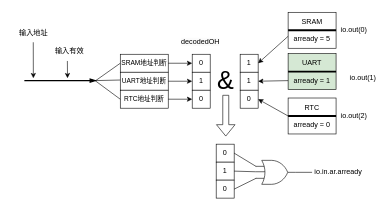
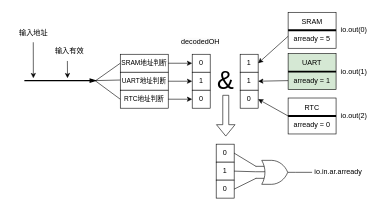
  <mxCell id="0" />
  <mxCell id="1" parent="0" />
  <mxCell id="2" value="" style="endArrow=blockThin;html=1;rounded=0;endFill=1;strokeWidth=2;" edge="1" parent="1"><mxGeometry width="50" height="50" relative="1" as="geometry"><mxPoint x="40" y="134" as="sourcePoint" /><mxPoint x="160" y="134" as="targetPoint" /></mxGeometry></mxCell>
  <mxCell id="3" value="输入地址" style="text;html=1;align=center;verticalAlign=middle;resizable=0;points=[];autosize=1;strokeColor=none;fillColor=none;" vertex="1" parent="1"><mxGeometry x="20" y="40" width="70" height="30" as="geometry" /></mxCell>
  <mxCell id="4" value="输入有效" style="text;html=1;align=center;verticalAlign=middle;resizable=0;points=[];autosize=1;strokeColor=none;fillColor=none;" vertex="1" parent="1"><mxGeometry x="80" y="70" width="70" height="30" as="geometry" /></mxCell>
  <mxCell id="5" value="" style="edgeStyle=none;orthogonalLoop=1;jettySize=auto;html=1;rounded=0;" edge="1" parent="1"><mxGeometry width="100" relative="1" as="geometry"><mxPoint x="54.86" y="70" as="sourcePoint" /><mxPoint x="55" y="130" as="targetPoint" /><Array as="points" /></mxGeometry></mxCell>
  <mxCell id="6" value="" style="edgeStyle=none;orthogonalLoop=1;jettySize=auto;html=1;rounded=0;exitX=0.454;exitY=1.041;exitDx=0;exitDy=0;exitPerimeter=0;" edge="1" parent="1" source="4"><mxGeometry width="100" relative="1" as="geometry"><mxPoint x="40" y="110" as="sourcePoint" /><mxPoint x="112" y="130" as="targetPoint" /><Array as="points" /></mxGeometry></mxCell>
  <mxCell id="7" value="" style="group" vertex="1" connectable="0" parent="1"><mxGeometry x="320" y="90" width="30" height="90" as="geometry" /></mxCell>
  <mxCell id="8" value="0" style="whiteSpace=wrap;html=1;" vertex="1" parent="7"><mxGeometry width="30" height="30" as="geometry" /></mxCell>
  <mxCell id="9" value="1" style="whiteSpace=wrap;html=1;" vertex="1" parent="7"><mxGeometry y="30" width="30" height="30" as="geometry" /></mxCell>
  <mxCell id="10" value="0" style="whiteSpace=wrap;html=1;" vertex="1" parent="7"><mxGeometry y="60" width="30" height="30" as="geometry" /></mxCell>
  <mxCell id="11" value="&lt;div&gt;SRAM&lt;/div&gt;&lt;div&gt;&lt;br&gt;&lt;/div&gt;&lt;div&gt;arready = 5&lt;/div&gt;" style="rounded=0;whiteSpace=wrap;html=1;" vertex="1" parent="1"><mxGeometry x="480" y="20" width="80" height="60" as="geometry" /></mxCell>
  <mxCell id="12" value="" style="endArrow=none;html=1;rounded=0;exitX=0;exitY=0.5;exitDx=0;exitDy=0;entryX=1;entryY=0.5;entryDx=0;entryDy=0;strokeWidth=3;" edge="1" parent="1" source="11" target="11"><mxGeometry width="50" height="50" relative="1" as="geometry"><mxPoint x="420" y="85" as="sourcePoint" /><mxPoint x="470" y="35" as="targetPoint" /></mxGeometry></mxCell>
  <mxCell id="13" value="&lt;div&gt;UART&lt;/div&gt;&lt;div&gt;&lt;br&gt;&lt;/div&gt;&lt;div&gt;arready = 1&lt;/div&gt;" style="rounded=0;whiteSpace=wrap;html=1;fillColor=#d5e8d4;" vertex="1" parent="1"><mxGeometry x="480" y="89" width="80" height="60" as="geometry" /></mxCell>
  <mxCell id="14" value="" style="endArrow=none;html=1;rounded=0;exitX=0;exitY=0.5;exitDx=0;exitDy=0;entryX=1;entryY=0.5;entryDx=0;entryDy=0;strokeWidth=3;" edge="1" parent="1" source="13" target="13"><mxGeometry width="50" height="50" relative="1" as="geometry"><mxPoint x="420" y="159" as="sourcePoint" /><mxPoint x="470" y="109" as="targetPoint" /></mxGeometry></mxCell>
  <mxCell id="15" value="&lt;div&gt;RTC&lt;/div&gt;&lt;div&gt;&lt;br&gt;&lt;/div&gt;&lt;div&gt;arready = 0&lt;/div&gt;" style="rounded=0;whiteSpace=wrap;html=1;" vertex="1" parent="1"><mxGeometry x="480" y="163" width="80" height="60" as="geometry" /></mxCell>
  <mxCell id="16" value="" style="endArrow=none;html=1;rounded=0;exitX=0;exitY=0.5;exitDx=0;exitDy=0;entryX=1;entryY=0.5;entryDx=0;entryDy=0;strokeWidth=3;" edge="1" parent="1" source="15" target="15"><mxGeometry width="50" height="50" relative="1" as="geometry"><mxPoint x="420" y="233" as="sourcePoint" /><mxPoint x="470" y="183" as="targetPoint" /></mxGeometry></mxCell>
  <mxCell id="17" value="" style="group" vertex="1" connectable="0" parent="1"><mxGeometry x="400" y="90" width="30" height="90" as="geometry" /></mxCell>
  <mxCell id="18" value="1" style="whiteSpace=wrap;html=1;" vertex="1" parent="17"><mxGeometry width="30" height="30" as="geometry" /></mxCell>
  <mxCell id="19" value="1" style="whiteSpace=wrap;html=1;" vertex="1" parent="17"><mxGeometry y="30" width="30" height="30" as="geometry" /></mxCell>
  <mxCell id="20" value="0" style="whiteSpace=wrap;html=1;" vertex="1" parent="17"><mxGeometry y="60" width="30" height="30" as="geometry" /></mxCell>
  <mxCell id="21" value="" style="edgeStyle=none;orthogonalLoop=1;jettySize=auto;html=1;rounded=0;entryX=1;entryY=0.5;entryDx=0;entryDy=0;exitX=0;exitY=0.5;exitDx=0;exitDy=0;" edge="1" parent="1" target="18"><mxGeometry width="100" relative="1" as="geometry"><mxPoint x="480" y="60" as="sourcePoint" /><mxPoint x="510" y="70" as="targetPoint" /><Array as="points" /></mxGeometry></mxCell>
  <mxCell id="22" value="" style="edgeStyle=none;orthogonalLoop=1;jettySize=auto;html=1;rounded=0;exitX=0;exitY=0.5;exitDx=0;exitDy=0;entryX=1;entryY=0.5;entryDx=0;entryDy=0;" edge="1" parent="1" target="19"><mxGeometry width="100" relative="1" as="geometry"><mxPoint x="480" y="134" as="sourcePoint" /><mxPoint x="510" y="140" as="targetPoint" /><Array as="points" /></mxGeometry></mxCell>
  <mxCell id="23" value="" style="edgeStyle=none;orthogonalLoop=1;jettySize=auto;html=1;rounded=0;entryX=1;entryY=0.5;entryDx=0;entryDy=0;exitX=0;exitY=0.5;exitDx=0;exitDy=0;" edge="1" parent="1" source="15" target="20"><mxGeometry width="100" relative="1" as="geometry"><mxPoint x="510" y="178" as="sourcePoint" /><mxPoint x="520" y="200" as="targetPoint" /><Array as="points" /></mxGeometry></mxCell>
  <mxCell id="24" value="&lt;font style=&quot;font-size: 42px;&quot;&gt;&amp;amp;&lt;/font&gt;" style="text;html=1;align=center;verticalAlign=middle;whiteSpace=wrap;rounded=0;" vertex="1" parent="1"><mxGeometry x="346" y="120" width="60" height="30" as="geometry" /></mxCell>
  <mxCell id="25" value="" style="shape=flexArrow;endArrow=classic;html=1;rounded=0;exitX=0.5;exitY=1;exitDx=0;exitDy=0;" edge="1" parent="1"><mxGeometry width="50" height="50" relative="1" as="geometry"><mxPoint x="376" y="158" as="sourcePoint" /><mxPoint x="376" y="227" as="targetPoint" /></mxGeometry></mxCell>
  <mxCell id="26" value="" style="group" vertex="1" connectable="0" parent="1"><mxGeometry x="360" y="240" width="30" height="90" as="geometry" /></mxCell>
  <mxCell id="27" value="0" style="whiteSpace=wrap;html=1;" vertex="1" parent="26"><mxGeometry width="30" height="30" as="geometry" /></mxCell>
  <mxCell id="28" value="1" style="whiteSpace=wrap;html=1;" vertex="1" parent="26"><mxGeometry y="30" width="30" height="30" as="geometry" /></mxCell>
  <mxCell id="29" value="0" style="whiteSpace=wrap;html=1;" vertex="1" parent="26"><mxGeometry y="60" width="30" height="30" as="geometry" /></mxCell>
  <mxCell id="30" value="" style="endArrow=none;html=1;rounded=0;" edge="1" parent="1"><mxGeometry width="50" height="50" relative="1" as="geometry"><mxPoint x="426" y="286" as="sourcePoint" /><mxPoint x="446" y="286" as="targetPoint" /></mxGeometry></mxCell>
  <mxCell id="31" value="" style="verticalLabelPosition=bottom;shadow=0;dashed=0;align=center;html=1;verticalAlign=top;shape=mxgraph.electrical.logic_gates.logic_gate;operation=or;aspect=fixed;" vertex="1" parent="1"><mxGeometry x="426" y="267" width="66.67" height="40" as="geometry" /></mxCell>
  <mxCell id="32" style="rounded=0;orthogonalLoop=1;jettySize=auto;html=1;exitX=1;exitY=0.5;exitDx=0;exitDy=0;entryX=0.01;entryY=0.255;entryDx=0;entryDy=0;entryPerimeter=0;elbow=vertical;endArrow=none;endFill=0;" edge="1" parent="1" source="27" target="31"><mxGeometry relative="1" as="geometry" /></mxCell>
  <mxCell id="33" style="rounded=0;orthogonalLoop=1;jettySize=auto;html=1;exitX=1;exitY=0.5;exitDx=0;exitDy=0;endArrow=none;endFill=0;" edge="1" parent="1" source="28" target="31"><mxGeometry relative="1" as="geometry" /></mxCell>
  <mxCell id="34" style="rounded=0;orthogonalLoop=1;jettySize=auto;html=1;exitX=1;exitY=0.5;exitDx=0;exitDy=0;entryX=0.011;entryY=0.746;entryDx=0;entryDy=0;entryPerimeter=0;endArrow=none;endFill=0;" edge="1" parent="1" source="29" target="31"><mxGeometry relative="1" as="geometry" /></mxCell>
  <mxCell id="35" style="edgeStyle=orthogonalEdgeStyle;rounded=0;orthogonalLoop=1;jettySize=auto;html=1;exitX=1;exitY=0.5;exitDx=0;exitDy=0;exitPerimeter=0;endArrow=none;endFill=0;" edge="1" parent="1" source="31"><mxGeometry relative="1" as="geometry"><mxPoint x="520" y="287" as="targetPoint" /></mxGeometry></mxCell>
  <mxCell id="36" value="" style="group" vertex="1" connectable="0" parent="1"><mxGeometry x="200" y="90" width="80" height="90" as="geometry" /></mxCell>
  <mxCell id="37" value="&lt;font style=&quot;font-size: 11px;&quot;&gt;SRAM地址判断&lt;/font&gt;" style="whiteSpace=wrap;html=1;" vertex="1" parent="36"><mxGeometry width="80" height="30" as="geometry" /></mxCell>
  <mxCell id="38" value="&lt;font style=&quot;font-size: 11px;&quot;&gt;UART地址判断&lt;/font&gt;" style="whiteSpace=wrap;html=1;" vertex="1" parent="36"><mxGeometry y="30" width="80" height="30" as="geometry" /></mxCell>
  <mxCell id="39" value="&lt;font style=&quot;font-size: 11px;&quot;&gt;RTC地址判断&lt;/font&gt;" style="whiteSpace=wrap;html=1;" vertex="1" parent="36"><mxGeometry y="60" width="80" height="30" as="geometry" /></mxCell>
  <mxCell id="40" value="" style="endArrow=none;html=1;rounded=0;entryX=0;entryY=0.5;entryDx=0;entryDy=0;" edge="1" parent="1" target="37"><mxGeometry width="50" height="50" relative="1" as="geometry"><mxPoint x="159" y="134" as="sourcePoint" /><mxPoint x="280" y="110" as="targetPoint" /></mxGeometry></mxCell>
  <mxCell id="41" value="" style="endArrow=none;html=1;rounded=0;entryX=0;entryY=0.5;entryDx=0;entryDy=0;" edge="1" parent="1" target="39"><mxGeometry width="50" height="50" relative="1" as="geometry"><mxPoint x="158" y="134" as="sourcePoint" /><mxPoint x="220" y="125" as="targetPoint" /></mxGeometry></mxCell>
  <mxCell id="42" value="" style="endArrow=none;html=1;rounded=0;" edge="1" parent="1"><mxGeometry width="50" height="50" relative="1" as="geometry"><mxPoint x="158" y="134" as="sourcePoint" /><mxPoint x="200" y="133" as="targetPoint" /></mxGeometry></mxCell>
  <mxCell id="43" style="edgeStyle=orthogonalEdgeStyle;rounded=0;orthogonalLoop=1;jettySize=auto;html=1;exitX=1;exitY=0.5;exitDx=0;exitDy=0;entryX=0;entryY=0.5;entryDx=0;entryDy=0;" edge="1" parent="1" source="37" target="8"><mxGeometry relative="1" as="geometry" /></mxCell>
  <mxCell id="44" style="edgeStyle=orthogonalEdgeStyle;rounded=0;orthogonalLoop=1;jettySize=auto;html=1;exitX=1;exitY=0.5;exitDx=0;exitDy=0;entryX=0;entryY=0.5;entryDx=0;entryDy=0;" edge="1" parent="1" source="38" target="9"><mxGeometry relative="1" as="geometry" /></mxCell>
  <mxCell id="45" style="edgeStyle=orthogonalEdgeStyle;rounded=0;orthogonalLoop=1;jettySize=auto;html=1;exitX=1;exitY=0.5;exitDx=0;exitDy=0;entryX=0;entryY=0.5;entryDx=0;entryDy=0;" edge="1" parent="1" source="39" target="10"><mxGeometry relative="1" as="geometry" /></mxCell>
  <mxCell id="46" value="&lt;span style=&quot;color: rgb(0, 0, 0); font-family: Helvetica; font-size: 12px; font-style: normal; font-variant-ligatures: normal; font-variant-caps: normal; font-weight: 400; letter-spacing: normal; orphans: 2; text-align: center; text-indent: 0px; text-transform: none; widows: 2; word-spacing: 0px; -webkit-text-stroke-width: 0px; white-space: normal; background-color: rgb(251, 251, 251); text-decoration-thickness: initial; text-decoration-style: initial; text-decoration-color: initial; display: inline !important; float: none;&quot;&gt;decodedOH&lt;/span&gt;" style="text;whiteSpace=wrap;html=1;" vertex="1" parent="1"><mxGeometry x="300" y="56" width="70" height="20" as="geometry" /></mxCell>
  <mxCell id="47" value="io.in.ar.arready" style="text;html=1;align=center;verticalAlign=middle;whiteSpace=wrap;rounded=0;" vertex="1" parent="1"><mxGeometry x="526" y="272" width="76" height="30" as="geometry" /></mxCell>
  <mxCell id="48" value="io.out(0)" style="text;html=1;align=center;verticalAlign=middle;whiteSpace=wrap;rounded=0;" vertex="1" parent="1"><mxGeometry x="560" y="35" width="60" height="30" as="geometry" /></mxCell>
- <mxCell id="49" value="io.out(1)" style="text;html=1;align=center;verticalAlign=middle;whiteSpace=wrap;rounded=0;" vertex="1" parent="1"><mxGeometry x="575" y="114" width="60" height="30" as="geometry" /></mxCell>
+ <mxCell id="49" value="io.out(1)" style="text;html=1;align=center;verticalAlign=middle;whiteSpace=wrap;rounded=0;" vertex="1" parent="1"><mxGeometry x="560" y="104" width="60" height="30" as="geometry" /></mxCell>
  <mxCell id="50" value="io.out(2)" style="text;html=1;align=center;verticalAlign=middle;whiteSpace=wrap;rounded=0;" vertex="1" parent="1"><mxGeometry x="560" y="178" width="60" height="30" as="geometry" /></mxCell>
